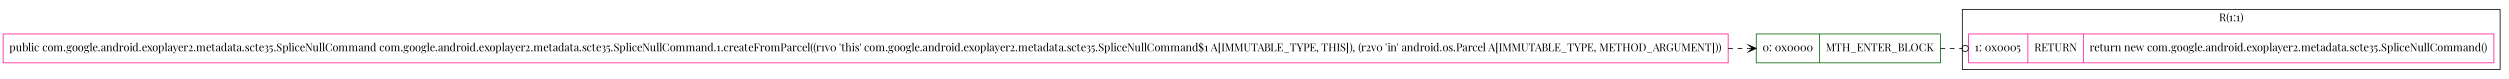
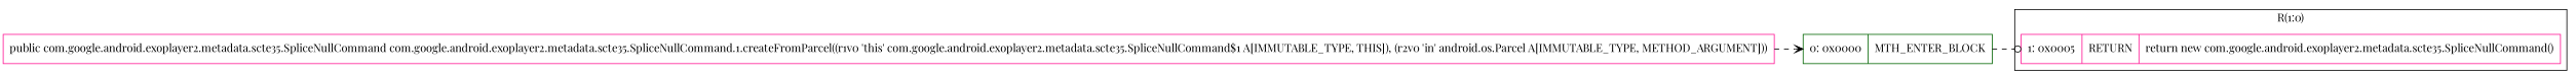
  digraph {
    rankdir=LR
    fontname="Playfair Display"
    node [color=deeppink shape=record fontname="Playfair Display"]
    edge [style=dashed fontname="Playfair Display"]
    n1 [label="{1\:\ 0x0005|RETURN\l|return new com.google.android.exoplayer2.metadata.scte35.SpliceNullCommand()\l}"]
    n2 [color=darkgreen label="{0\:\ 0x0000|MTH_ENTER_BLOCK\l}"]
    n3 [label="{public com.google.android.exoplayer2.metadata.scte35.SpliceNullCommand com.google.android.exoplayer2.metadata.scte35.SpliceNullCommand.1.createFromParcel((r1v0 'this' com.google.android.exoplayer2.metadata.scte35.SpliceNullCommand$1 A[IMMUTABLE_TYPE, THIS]), (r2v0 'in' android.os.Parcel A[IMMUTABLE_TYPE, METHOD_ARGUMENT])) }"]
    subgraph cluster_1 {
-     label="R(1:1)"
+     label="R(1:0)"
      n1
    }
    n2 -> n1 [arrowhead=odot]
    n3 -> n2 [arrowhead=vee]
  }
